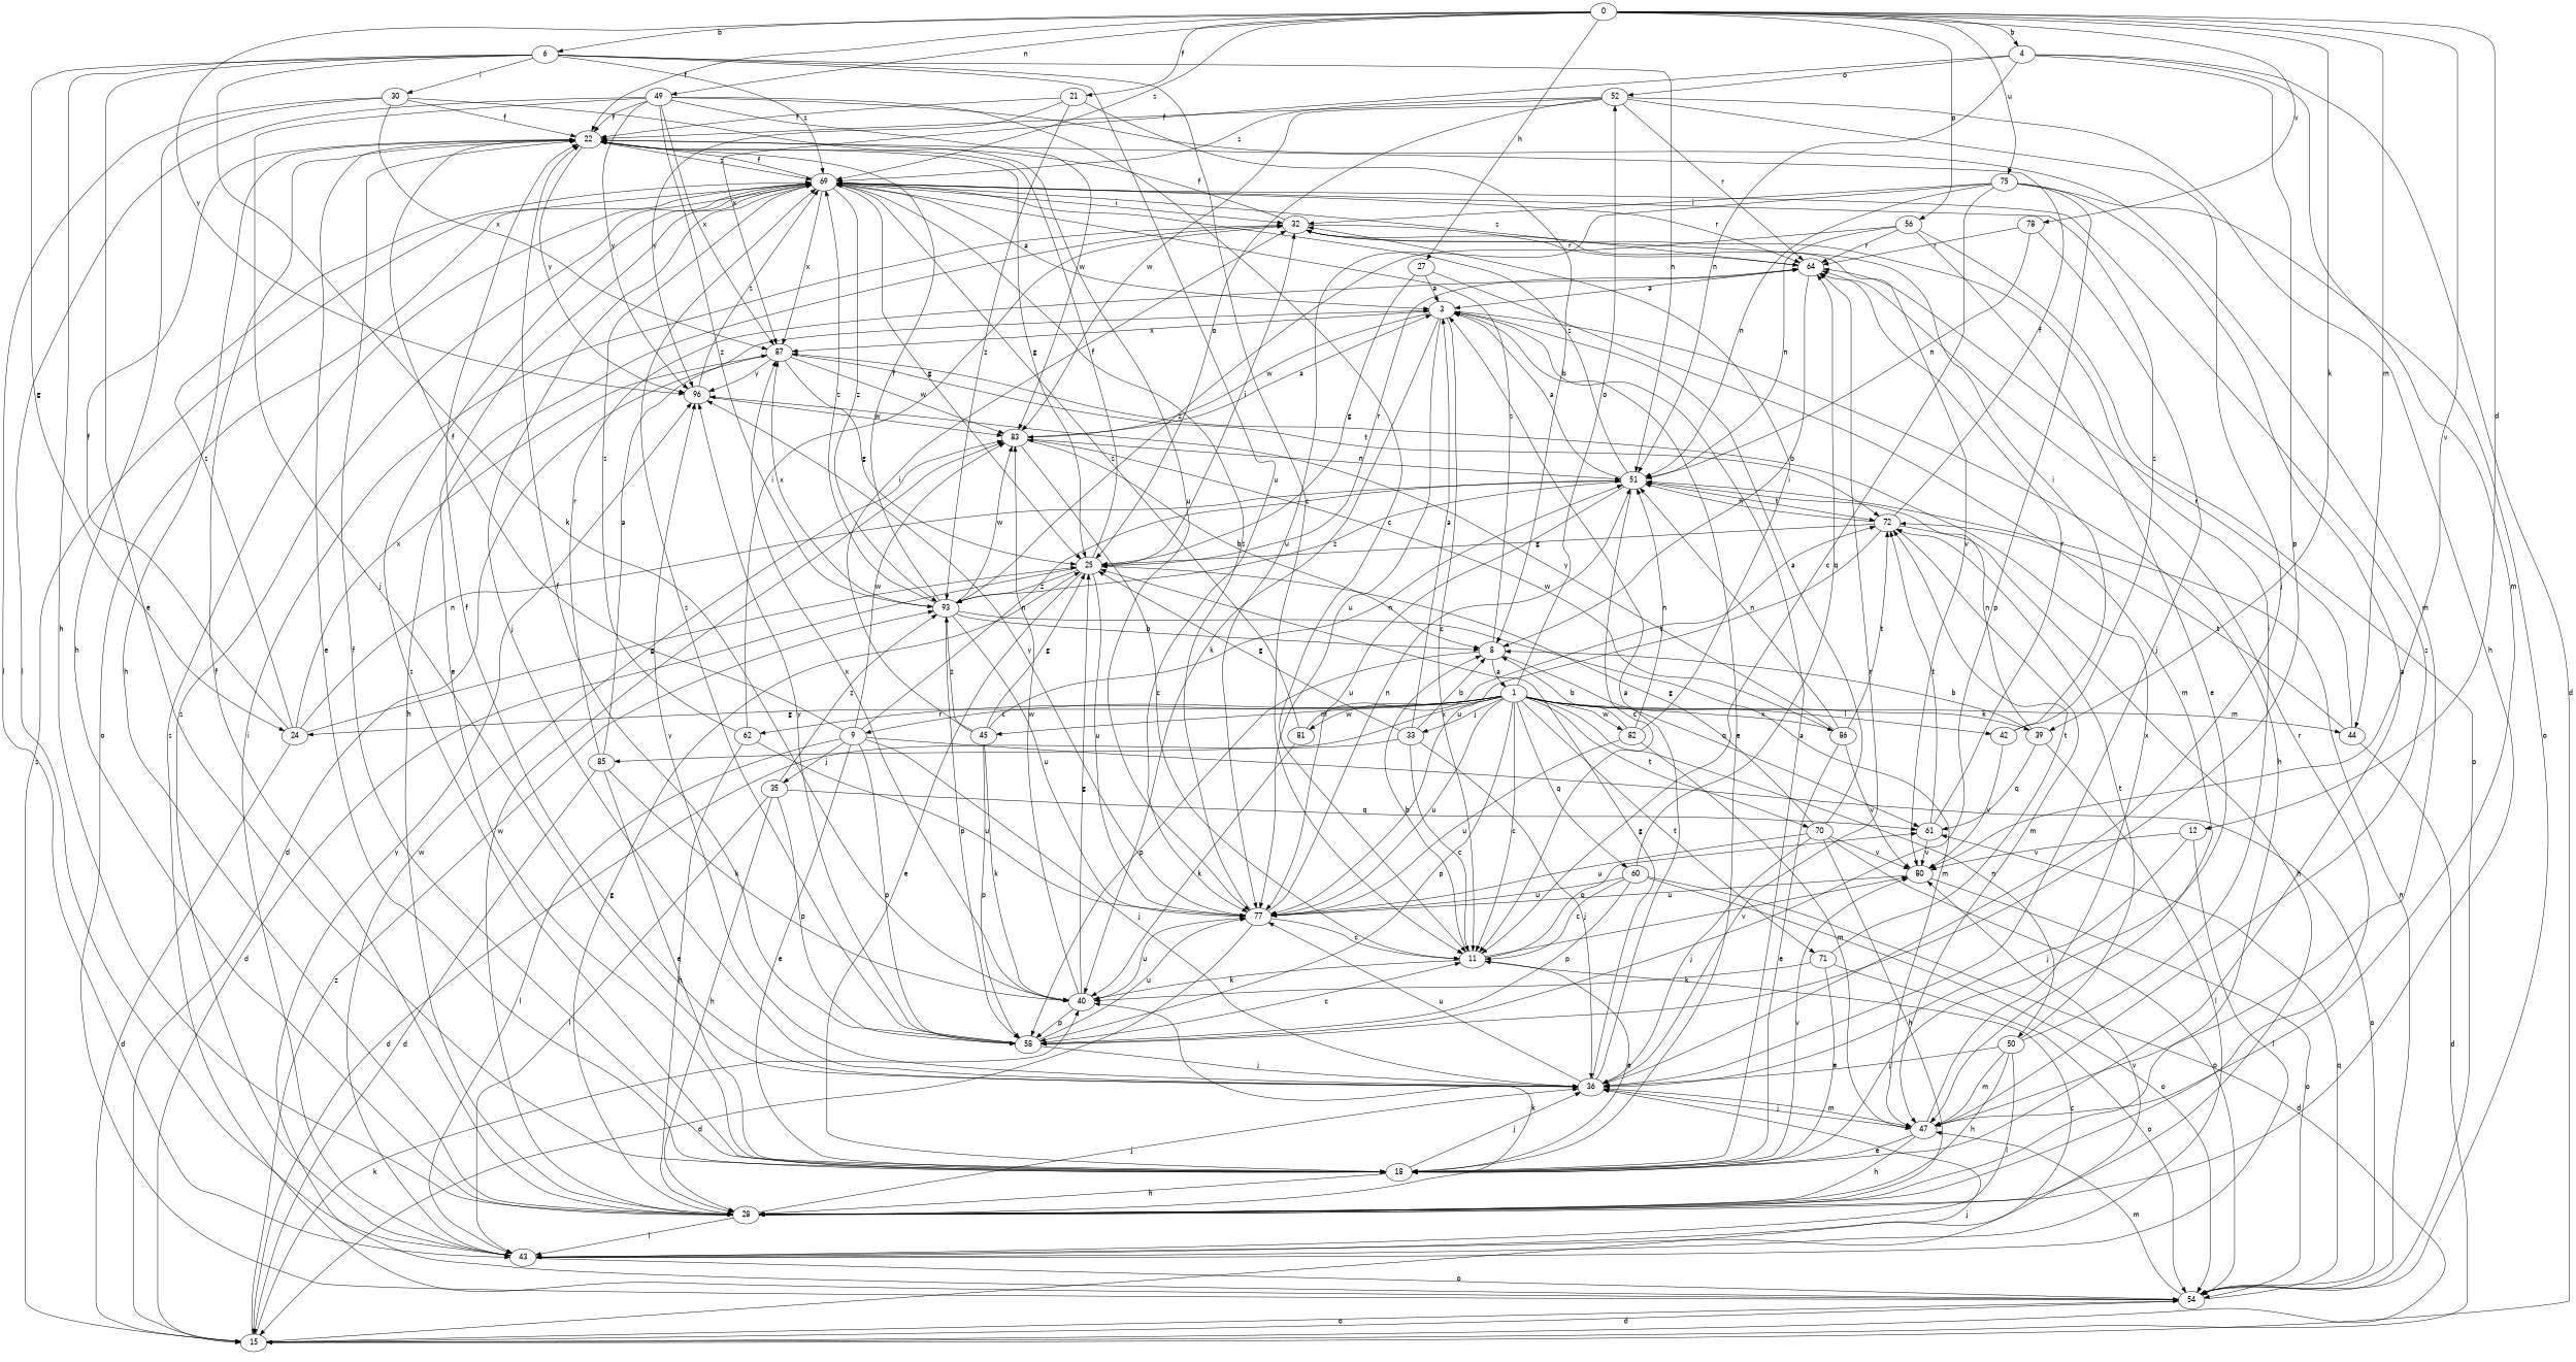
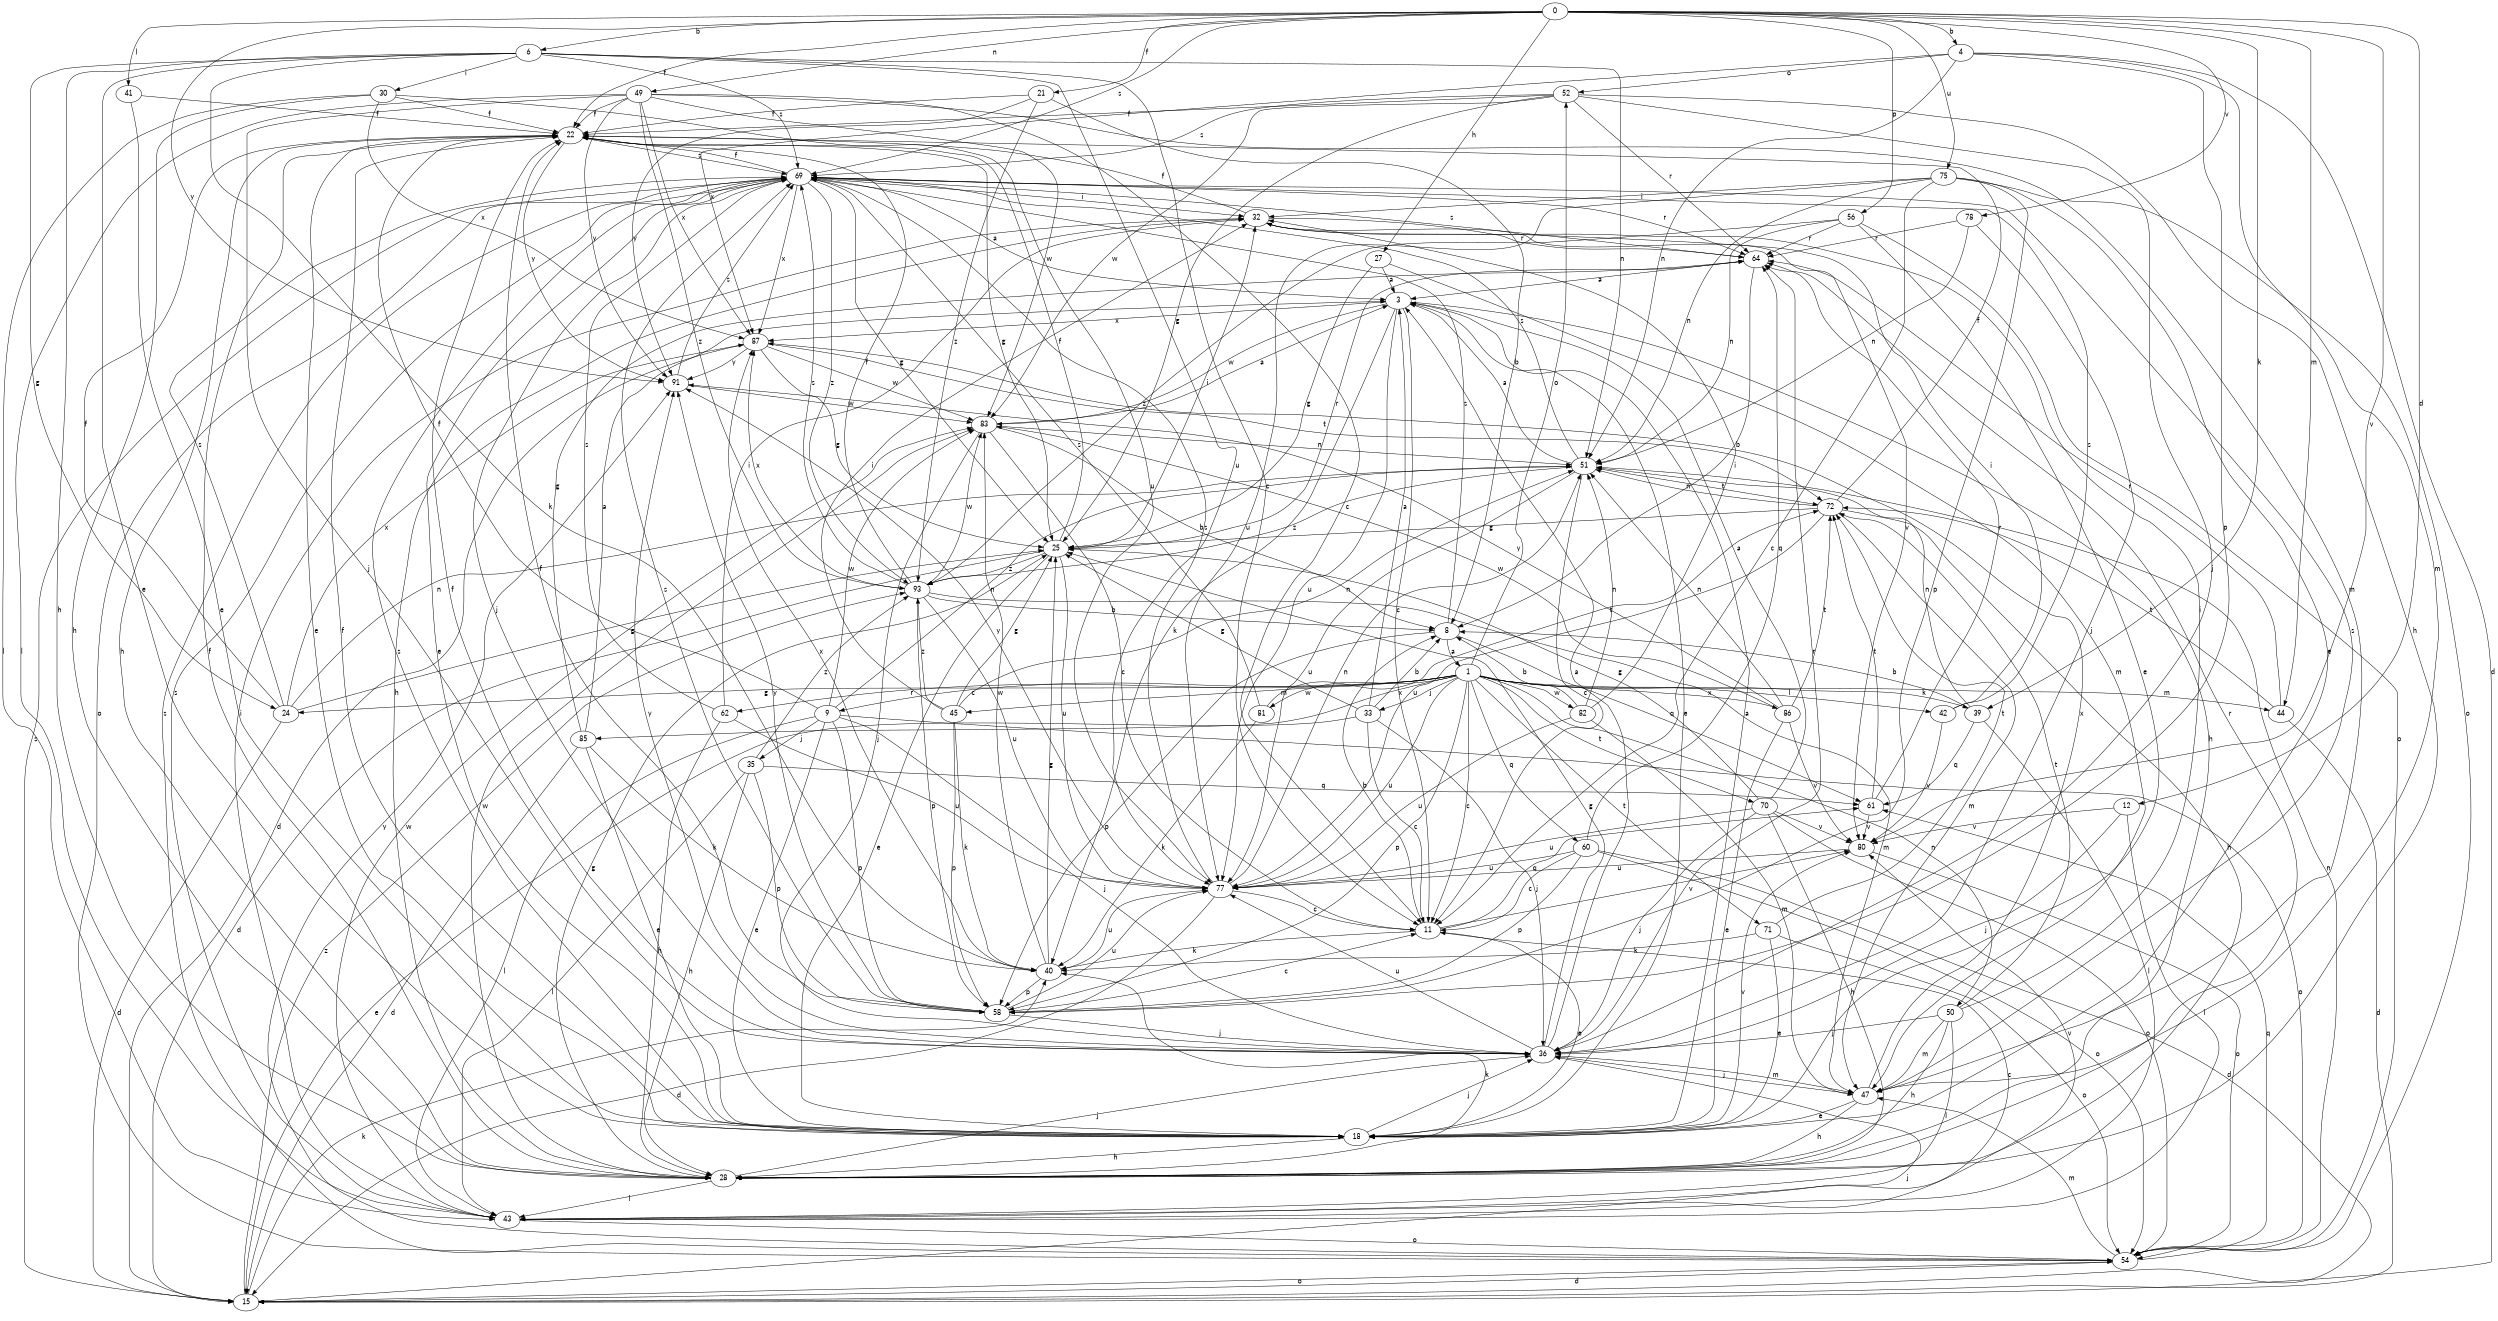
  strict digraph {
    fontname=Lato
    node [fontname=Lato]
    edge [fontname=Lato]
    0
    4
    6
    12
    21
    22
    27
    39
+   41
    44
    49
    56
    69
    75
    78
    80
-   91 [label=96]
+   91
    52
    58
    87
    15
    47
    51
    11
    24
    n26 [label=77]
    18
    28
    40
    30
    36
    43
    8
    93
    25
    3
    61
    72
    64
    83
    54
    32
    1
    9
    33
    42
    45
    50
    60
    62
    70
    71
    81
    82
    85
    86
    35
    0 -> 4 [label=b]
    0 -> 6 [label=b]
    0 -> 12 [label=d]
    0 -> 21 [label=f]
    0 -> 22 [label=f]
    0 -> 27 [label=h]
    0 -> 39 [label=k]
+   0 -> 41 [label=l]
    0 -> 44 [label=m]
    0 -> 49 [label=n]
    0 -> 56 [label=p]
    0 -> 69 [label=s]
    0 -> 75 [label=u]
    0 -> 78 [label=v]
    0 -> 80 [label=v]
    0 -> 91 [label=y]
    4 -> 52 [label=o]
    4 -> 58 [label=p]
    4 -> 87 [label=x]
    4 -> 15 [label=d]
    4 -> 47 [label=m]
    4 -> 51 [label=n]
    6 -> 69 [label=s]
    6 -> 51 [label=n]
    6 -> 11 [label=c]
    6 -> 24 [label=g]
    6 -> n26 [label=u]
    6 -> 18 [label=e]
    6 -> 28 [label=h]
    6 -> 40 [label=k]
    6 -> 30 [label=i]
    12 -> 80 [label=v]
    12 -> 36 [label=j]
    12 -> 43 [label=l]
    21 -> 22 [label=f]
    21 -> 91 [label=y]
    21 -> 8 [label=b]
    21 -> 93 [label=z]
    22 -> 69 [label=s]
    22 -> 91 [label=y]
    22 -> 18 [label=e]
    22 -> 28 [label=h]
    22 -> 25 [label=g]
    27 -> 47 [label=m]
    27 -> 25 [label=g]
    27 -> 3 [label=a]
    39 -> 51 [label=n]
    39 -> 43 [label=l]
    39 -> 8 [label=b]
    39 -> 61 [label=q]
+   41 -> 22 [label=f]
+   41 -> 18 [label=e]
    44 -> 15 [label=d]
    44 -> 72 [label=t]
    44 -> 64 [label=r]
    49 -> 22 [label=f]
    49 -> 91 [label=y]
    49 -> 87 [label=x]
    49 -> 47 [label=m]
    49 -> 11 [label=c]
    49 -> 36 [label=j]
    49 -> 43 [label=l]
    49 -> 93 [label=z]
    49 -> 83 [label=w]
    56 -> 51 [label=n]
    56 -> 18 [label=e]
    56 -> 93 [label=z]
    56 -> 64 [label=r]
    56 -> 54 [label=o]
    69 -> 22 [label=f]
    69 -> 87 [label=x]
    69 -> 18 [label=e]
    69 -> 36 [label=j]
    69 -> 93 [label=z]
    69 -> 25 [label=g]
    69 -> 3 [label=a]
    69 -> 64 [label=r]
    69 -> 54 [label=o]
    69 -> 32 [label=i]
    75 -> 58 [label=p]
    75 -> 51 [label=n]
    75 -> 11 [label=c]
    75 -> n26 [label=u]
-   75 -> 18 [label=a]
+   75 -> 18 [label=e]
    75 -> 54 [label=o]
    75 -> 32 [label=i]
    78 -> 51 [label=n]
    78 -> 36 [label=j]
    78 -> 64 [label=r]
    80 -> n26 [label=u]
    80 -> 54 [label=o]
    91 -> 69 [label=s]
    91 -> 83 [label=w]
    52 -> 22 [label=f]
    52 -> 69 [label=s]
    52 -> 28 [label=h]
    52 -> 36 [label=j]
-   52 -> 25 [label=o]
+   52 -> 25 [label=g]
    52 -> 64 [label=r]
    52 -> 83 [label=w]
    58 -> 22 [label=f]
    58 -> 69 [label=s]
    58 -> 91 [label=y]
    58 -> 11 [label=c]
    58 -> n26 [label=u]
    58 -> 36 [label=j]
    87 -> 91 [label=y]
    87 -> 15 [label=d]
    87 -> 25 [label=g]
    87 -> 72 [label=t]
    87 -> 83 [label=w]
    15 -> 69 [label=s]
    15 -> 40 [label=k]
    15 -> 36 [label=j]
    15 -> 93 [label=z]
    15 -> 54 [label=o]
    47 -> 69 [label=s]
    47 -> 87 [label=x]
    47 -> 18 [label=e]
    47 -> 28 [label=h]
    47 -> 36 [label=j]
    51 -> 69 [label=s]
    51 -> 11 [label=c]
    51 -> n26 [label=u]
    51 -> 93 [label=z]
    51 -> 3 [label=a]
    51 -> 72 [label=t]
    11 -> 80 [label=v]
    11 -> 18 [label=e]
    11 -> 40 [label=k]
    11 -> 8 [label=b]
    11 -> 61 [label=q]
    24 -> 22 [label=f]
    24 -> 69 [label=s]
    24 -> 87 [label=x]
    24 -> 15 [label=d]
    24 -> 51 [label=n]
    24 -> 25 [label=g]
    n26 -> 69 [label=s]
    n26 -> 91 [label=y]
    n26 -> 15 [label=d]
    n26 -> 51 [label=n]
    n26 -> 11 [label=c]
    18 -> 22 [label=f]
    18 -> 69 [label=s]
    18 -> 80 [label=v]
    18 -> 28 [label=h]
    18 -> 36 [label=j]
    18 -> 3 [label=a]
    28 -> 22 [label=f]
    28 -> 40 [label=k]
    28 -> 36 [label=j]
    28 -> 43 [label=l]
    28 -> 25 [label=g]
    28 -> 64 [label=r]
    28 -> 83 [label=w]
    40 -> 58 [label=p]
    40 -> 87 [label=x]
    40 -> n26 [label=u]
    40 -> 25 [label=g]
    40 -> 83 [label=w]
    30 -> 22 [label=f]
    30 -> 87 [label=x]
    30 -> n26 [label=u]
    30 -> 28 [label=h]
    30 -> 43 [label=l]
    36 -> 22 [label=f]
    36 -> 91 [label=y]
    36 -> 47 [label=m]
    36 -> n26 [label=u]
    36 -> 25 [label=g]
    36 -> 3 [label=a]
    36 -> 64 [label=r]
    43 -> 69 [label=s]
    43 -> 80 [label=v]
    43 -> 11 [label=c]
    43 -> 83 [label=w]
    43 -> 54 [label=o]
    43 -> 32 [label=i]
    8 -> 69 [label=s]
    8 -> 58 [label=p]
    8 -> 61 [label=q]
    8 -> 1 [label=a]
    93 -> 22 [label=f]
    93 -> 69 [label=s]
    93 -> 58 [label=p]
    93 -> 87 [label=x]
    93 -> 47 [label=m]
    93 -> n26 [label=u]
    93 -> 8 [label=b]
    93 -> 83 [label=w]
    25 -> 22 [label=f]
    25 -> 15 [label=d]
    25 -> n26 [label=u]
    25 -> 18 [label=e]
    25 -> 93 [label=z]
    25 -> 64 [label=r]
    25 -> 32 [label=i]
    3 -> 87 [label=x]
    3 -> 11 [label=c]
    3 -> n26 [label=u]
    3 -> 18 [label=e]
    3 -> 28 [label=h]
    3 -> 40 [label=k]
    3 -> 83 [label=w]
    61 -> 80 [label=v]
    61 -> 72 [label=t]
    61 -> 64 [label=r]
    72 -> 22 [label=f]
    72 -> 47 [label=m]
    72 -> 51 [label=n]
    72 -> n26 [label=u]
    72 -> 28 [label=h]
    72 -> 25 [label=g]
    64 -> 69 [label=s]
    64 -> 8 [label=b]
    64 -> 3 [label=a]
    83 -> 51 [label=n]
    83 -> 11 [label=c]
+   83 -> 36 [label=j]
    83 -> 8 [label=b]
    83 -> 3 [label=a]
    54 -> 69 [label=s]
    54 -> 91 [label=y]
    54 -> 15 [label=d]
    54 -> 47 [label=m]
    54 -> 51 [label=n]
    54 -> 61 [label=q]
    32 -> 22 [label=f]
    32 -> 80 [label=v]
    32 -> 28 [label=h]
    32 -> 64 [label=r]
    1 -> 39 [label=k]
    1 -> 44 [label=m]
    1 -> 52 [label=o]
    1 -> 58 [label=p]
    1 -> 11 [label=c]
    1 -> 24 [label=g]
    1 -> n26 [label=u]
    1 -> 9 [label=c]
    1 -> 33 [label=j]
    1 -> 42 [label=l]
    1 -> 45 [label=m]
    1 -> 50 [label=n]
    1 -> 60 [label=q]
    1 -> 62 [label=r]
    1 -> 70 [label=t]
    1 -> 71 [label=t]
    1 -> 81 [label=w]
    1 -> 82 [label=w]
    1 -> 85 [label=x]
    1 -> 86 [label=x]
    9 -> 22 [label=f]
    9 -> 58 [label=p]
    9 -> 51 [label=n]
    9 -> 18 [label=e]
    9 -> 36 [label=j]
    9 -> 43 [label=l]
    9 -> 83 [label=w]
    9 -> 54 [label=o]
    9 -> 35 [label=j]
-   33 -> 15 [label=d]
+   33 -> 15 [label=e]
    33 -> 11 [label=c]
    33 -> 36 [label=j]
    33 -> 8 [label=b]
    33 -> 25 [label=g]
    33 -> 3 [label=a]
    42 -> 69 [label=s]
    42 -> 80 [label=v]
    42 -> 32 [label=i]
    45 -> 58 [label=p]
    45 -> 51 [label=n]
    45 -> 40 [label=k]
    45 -> 93 [label=z]
    45 -> 25 [label=g]
    45 -> 32 [label=i]
    50 -> 47 [label=m]
    50 -> 28 [label=h]
    50 -> 36 [label=j]
    50 -> 43 [label=l]
    50 -> 72 [label=t]
    50 -> 32 [label=i]
    60 -> 58 [label=p]
    60 -> 15 [label=d]
    60 -> 11 [label=c]
    60 -> n26 [label=u]
    60 -> 64 [label=q]
    60 -> 54 [label=o]
    62 -> 69 [label=s]
    62 -> n26 [label=u]
    62 -> 28 [label=h]
    62 -> 32 [label=i]
    70 -> 80 [label=v]
    70 -> n26 [label=u]
    70 -> 28 [label=h]
    70 -> 36 [label=j]
    70 -> 25 [label=g]
    70 -> 3 [label=a]
    70 -> 54 [label=o]
    71 -> 18 [label=e]
    71 -> 40 [label=k]
    71 -> 72 [label=t]
    71 -> 54 [label=o]
    81 -> 69 [label=s]
    81 -> 40 [label=k]
    81 -> 72 [label=t]
    82 -> 47 [label=m]
    82 -> 51 [label=n]
    82 -> n26 [label=u]
    82 -> 8 [label=b]
    82 -> 32 [label=i]
    85 -> 15 [label=d]
    85 -> 18 [label=e]
    85 -> 40 [label=k]
    85 -> 3 [label=a]
-   85 -> 64 [label=r]
+   85 -> 64 [label=g]
    86 -> 80 [label=v]
    86 -> 91 [label=y]
    86 -> 51 [label=n]
    86 -> 18 [label=e]
    86 -> 72 [label=t]
    86 -> 83 [label=w]
    35 -> 58 [label=p]
    35 -> 28 [label=h]
    35 -> 43 [label=l]
    35 -> 93 [label=z]
    35 -> 61 [label=q]
  }
